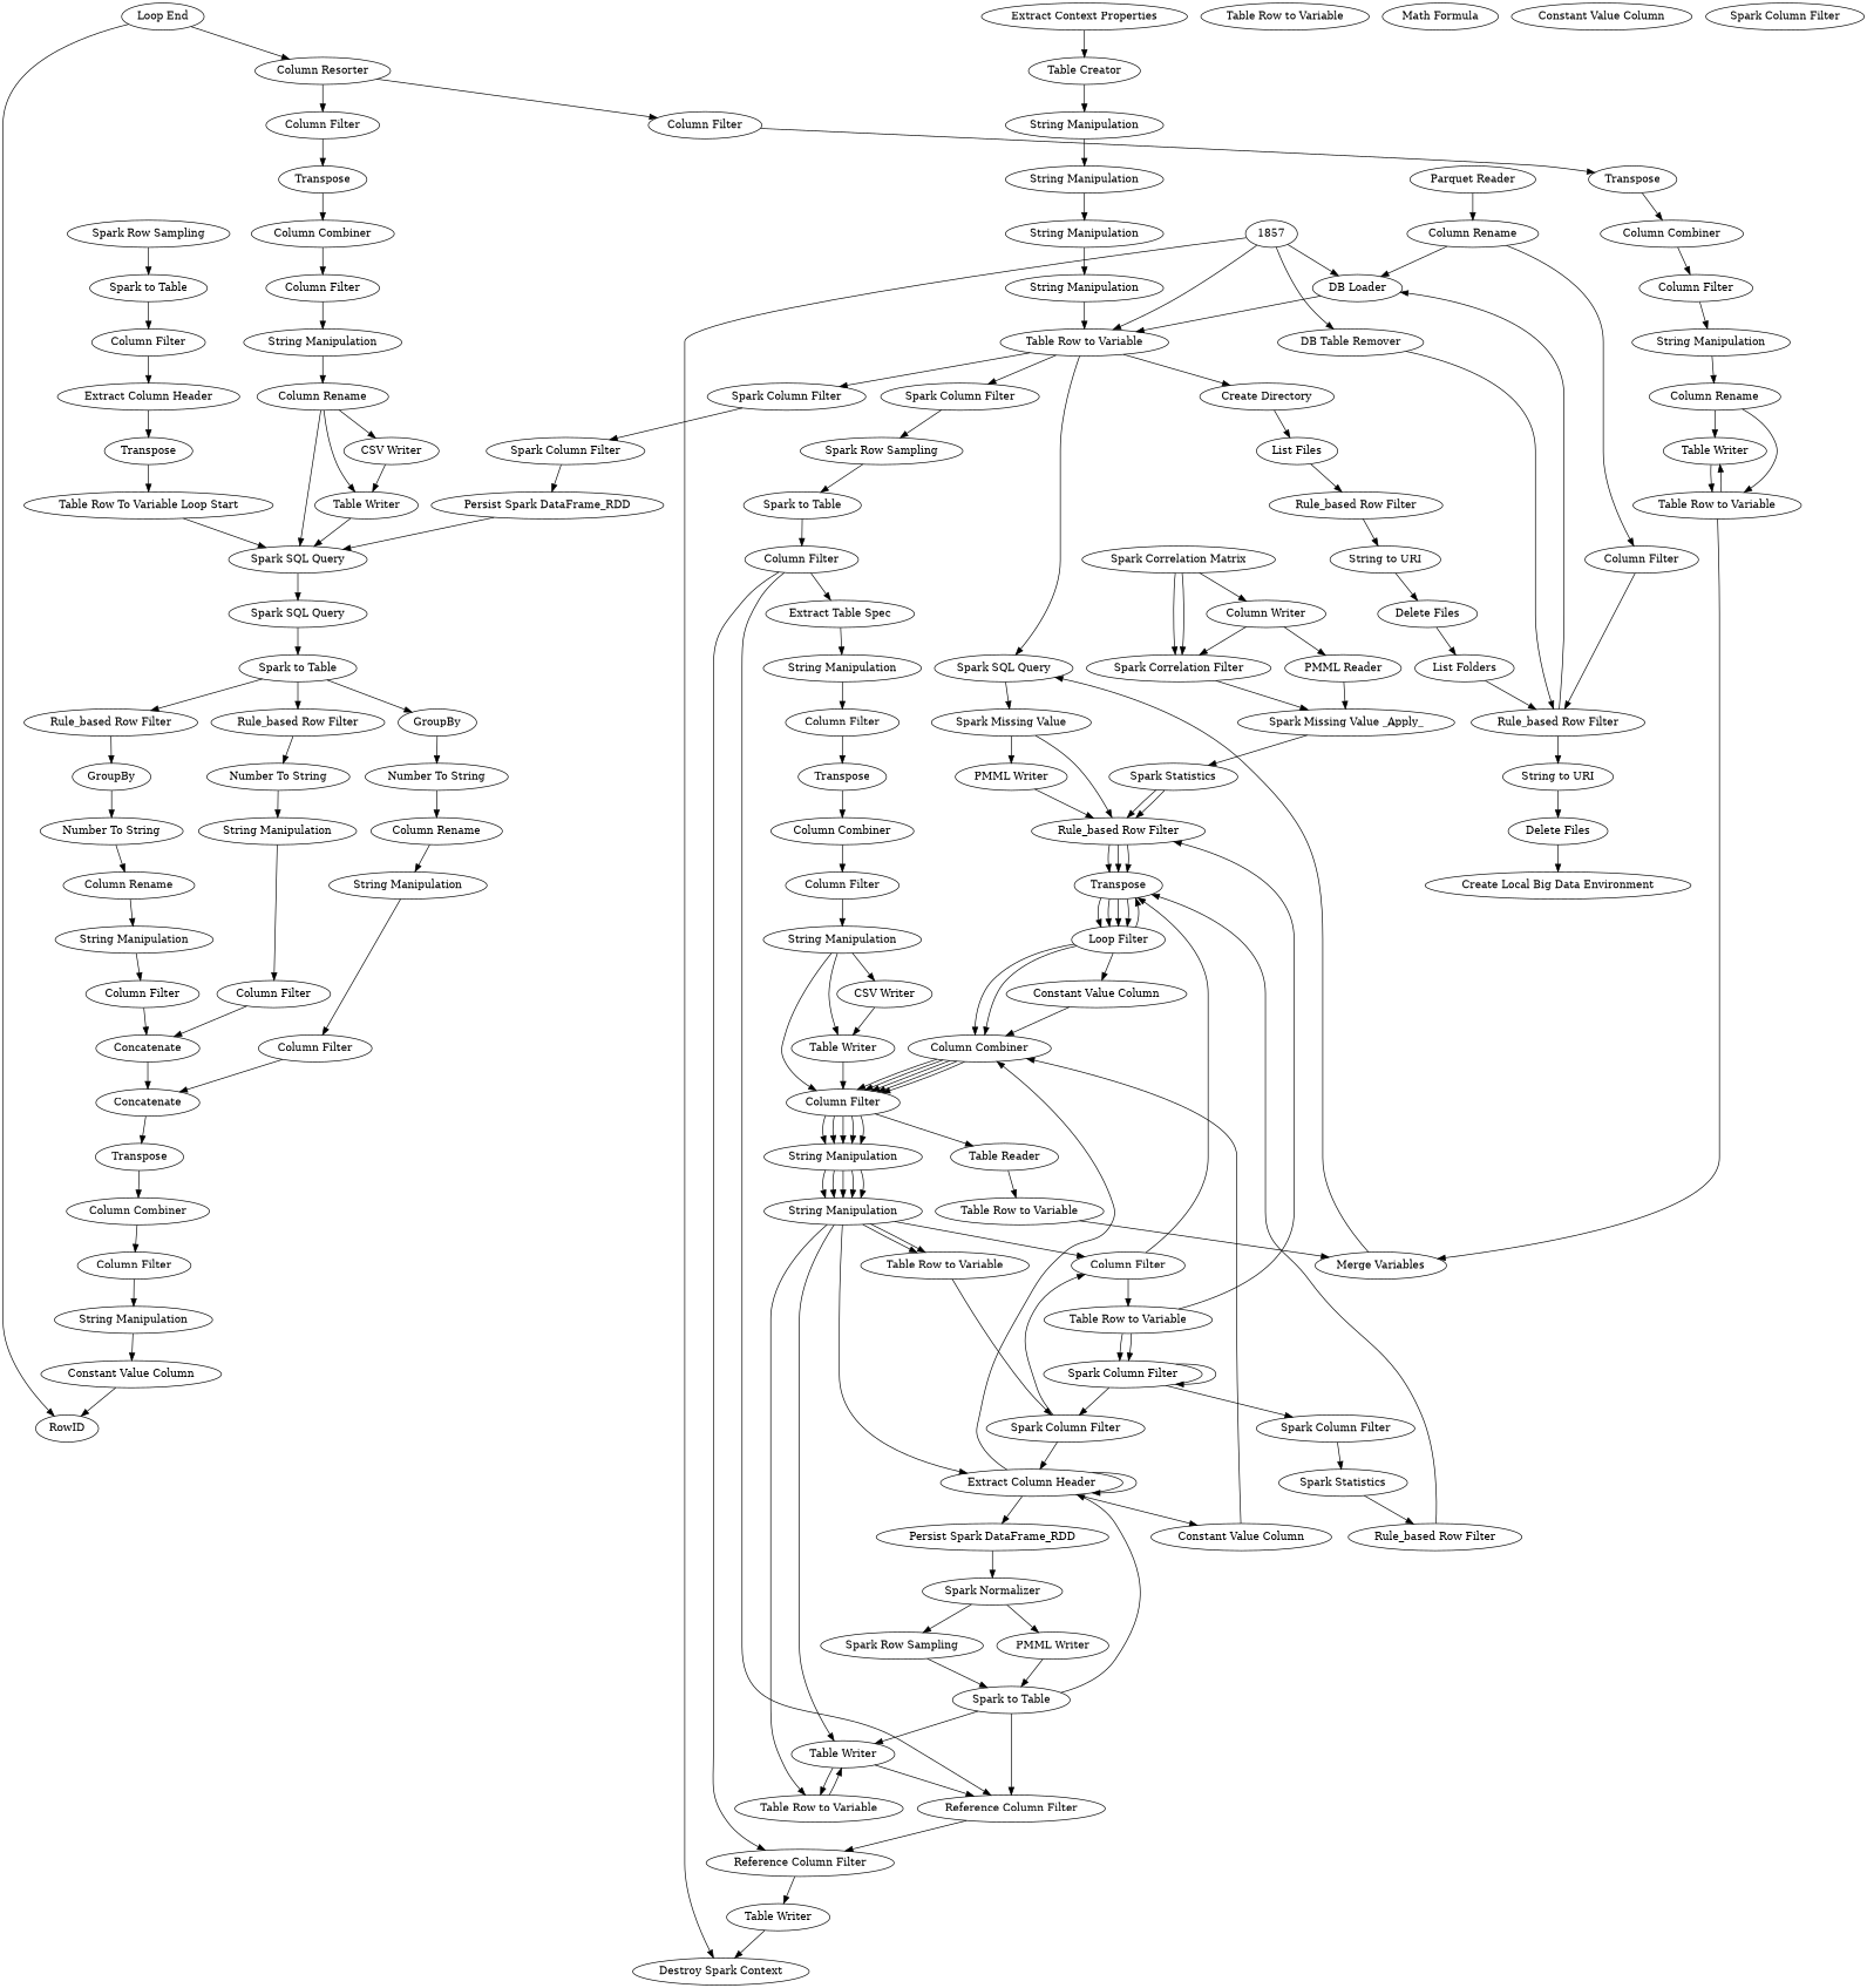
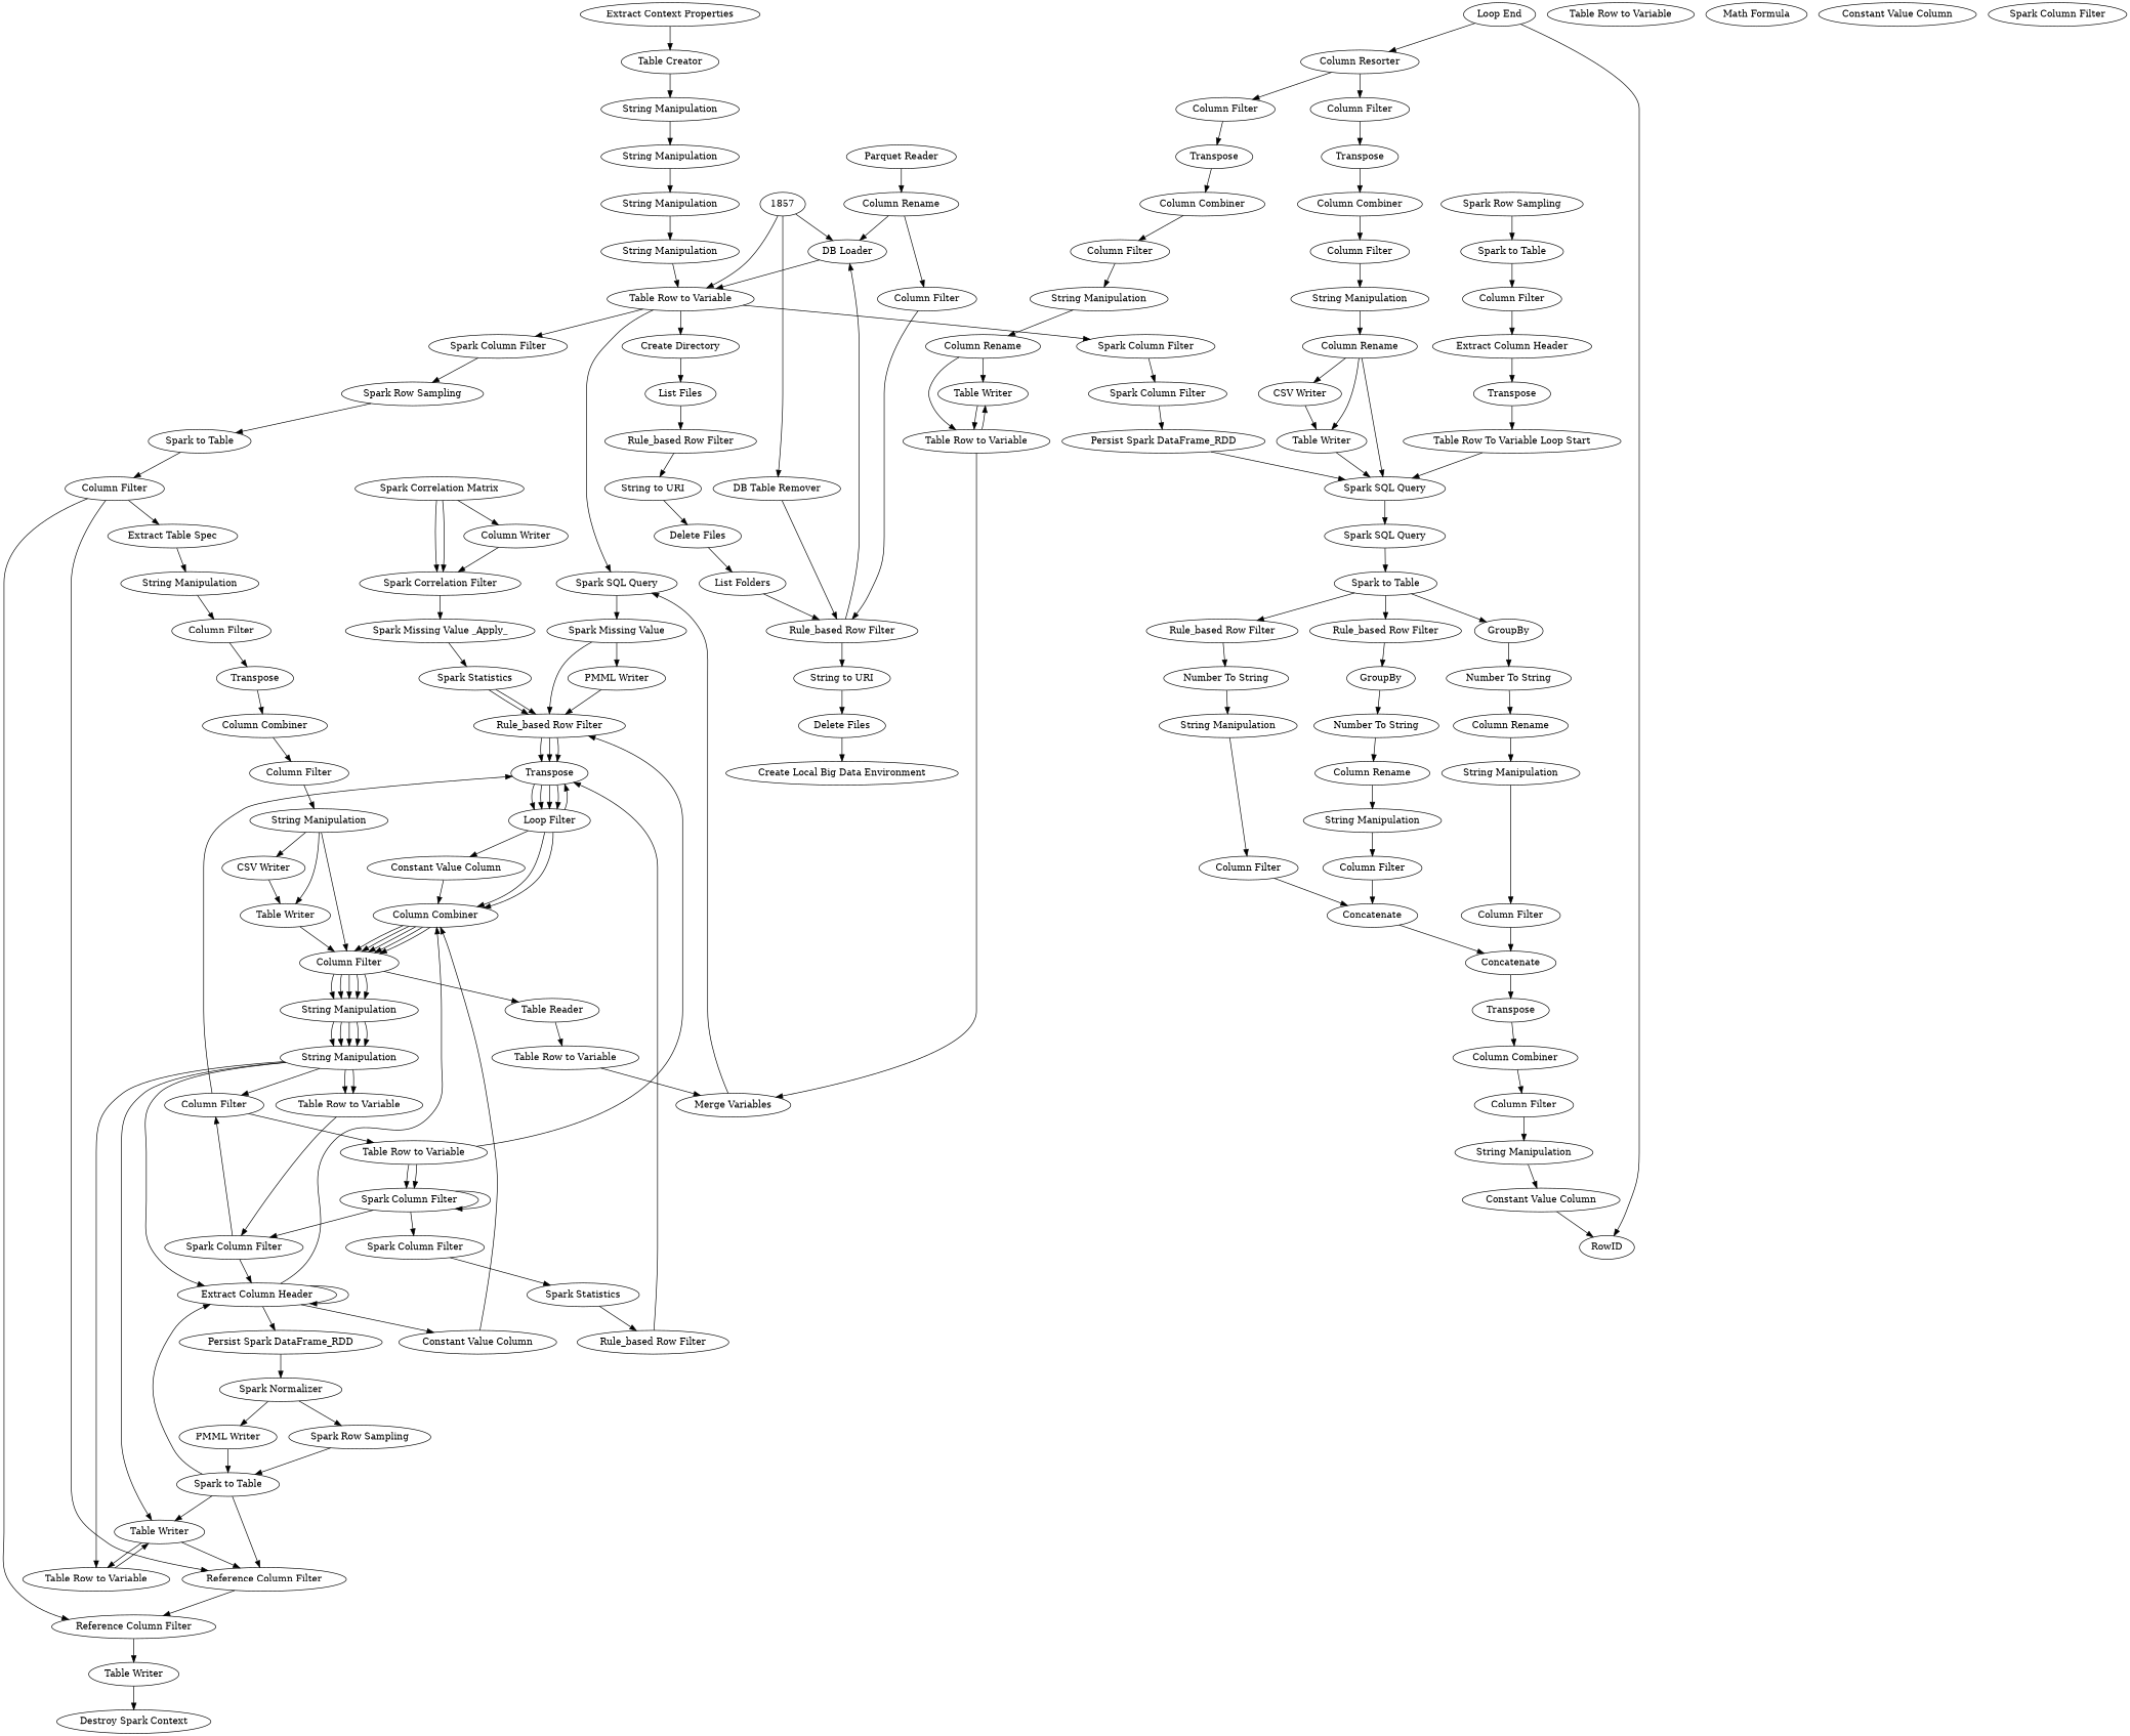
  digraph {
    fontname="DejaVu Serif"
    rankdir=TB
    node [fontname="DejaVu Serif"]
    edge [fontname="DejaVu Serif"]
    n1 [label="Parquet Reader"]
    n2 [label="Column Rename"]
    n3 [label="DB Loader"]
    n4 [label="Column Filter"]
    n5 [label="Spark Column Filter"]
    n6 [label="Spark Column Filter"]
    n7 [label="Persist Spark DataFrame_RDD"]
    n8 [label="Spark SQL Query"]
    n9 [label="Spark SQL Query"]
    n10 [label="Spark SQL Query"]
    n11 [label="Spark Missing Value"]
    n12 [label="Rule_based Row Filter"]
    n13 [label="PMML Writer"]
    n14 [label="Spark to Table"]
    n15 [label="Spark Row Sampling"]
    n16 [label="Spark to Table"]
    n17 [label="Column Filter"]
    n18 [label="Extract Column Header"]
    n19 [label=Transpose]
    n20 [label="Table Row To Variable Loop Start"]
    n21 [label="Rule_based Row Filter"]
    n22 [label="Rule_based Row Filter"]
    n23 [label=GroupBy]
    n24 [label=GroupBy]
    n25 [label="Number To String"]
    n26 [label="Number To String"]
    n27 [label="String Manipulation"]
    n28 [label="Column Filter"]
    n29 [label=Concatenate]
    n30 [label="Number To String"]
    n31 [label="Column Rename"]
    n32 [label="String Manipulation"]
    n33 [label="Column Filter"]
    n34 [label=Concatenate]
    n35 [label=Transpose]
    n36 [label="Column Rename"]
    n37 [label="String Manipulation"]
    n38 [label="Column Filter"]
    n39 [label="Column Combiner"]
    n40 [label="Column Filter"]
    n41 [label="String Manipulation"]
    n42 [label="Constant Value Column"]
    n43 [label=RowID]
    n44 [label="Loop End"]
    n45 [label="Column Resorter"]
    n46 [label="Column Filter"]
    n47 [label="Column Filter"]
    n48 [label=Transpose]
    n49 [label=Transpose]
    n50 [label="Column Combiner"]
    n51 [label="Column Filter"]
    n52 [label="String Manipulation"]
    n53 [label="Column Rename"]
    n54 [label="CSV Writer"]
    n55 [label="Table Writer"]
    n56 [label="Column Combiner"]
    n57 [label="Column Filter"]
    n58 [label="String Manipulation"]
    n59 [label="Column Rename"]
    n60 [label="Table Writer"]
    n61 [label="Table Row to Variable"]
    n62 [label="Merge Variables"]
    n63 [label="Table Row to Variable"]
    n64 [label="Spark Row Sampling"]
    n65 [label="Spark to Table"]
    n66 [label="Column Filter"]
    n67 [label="Extract Table Spec"]
    n68 [label="Reference Column Filter"]
    n69 [label="Reference Column Filter"]
    n70 [label="Column Combiner"]
    n71 [label="Column Filter"]
    n72 [label="String Manipulation"]
    n73 [label="CSV Writer"]
    n74 [label="Table Writer"]
    n75 [label="Column Filter"]
    n76 [label=Transpose]
    n77 [label="String Manipulation"]
    n78 [label="Column Filter"]
    n79 [label="String Manipulation"]
    n80 [label="Table Reader"]
    n81 [label="String Manipulation"]
    n82 [label="Table Row to Variable"]
    n83 [label="Column Filter"]
    n84 [label=Transpose]
    n85 [label="Table Row to Variable"]
    n86 [label="Loop Filter"]
    n87 [label="Spark Column Filter"]
    n88 [label="Table Writer"]
    n89 [label="Table Row to Variable"]
    n90 [label="Extract Column Header"]
    n91 [label="Table Row to Variable"]
    n92 [label="Column Combiner"]
    n93 [label="Constant Value Column"]
    n94 [label="Persist Spark DataFrame_RDD"]
    n95 [label="Constant Value Column"]
    n96 [label="Spark Column Filter"]
    n97 [label="Math Formula"]
    n98 [label="Constant Value Column"]
    n99 [label="Spark Normalizer"]
    n100 [label="Spark Statistics"]
    n101 [label="Spark Column Filter"]
    n102 [label="Spark Statistics"]
    n103 [label="Table Writer"]
    n104 [label="Spark Row Sampling"]
    n105 [label="Spark to Table"]
    n106 [label="PMML Writer"]
    n107 [label="Spark Column Filter"]
    n108 [label="Destroy Spark Context"]
    n109 [label="Rule_based Row Filter"]
    n110 [label="String to URI"]
    n111 [label="Delete Files"]
    n112 [label="Table Row to Variable"]
    n113 [label="Create Directory"]
    n114 [label="List Files"]
    n115 [label="Rule_based Row Filter"]
    n116 [label="String to URI"]
    n117 [label="Delete Files"]
    n118 [label="List Folders"]
    n119 [label="Extract Context Properties"]
    n120 [label="Table Creator"]
    n121 [label="String Manipulation"]
    n122 [label="String Manipulation"]
    n123 [label="String Manipulation"]
    n124 [label="String Manipulation"]
    n125 [label="Create Local Big Data Environment"]
    n126 [label="DB Table Remover"]
    n127 [label="Spark Correlation Filter"]
    n128 [label="Spark Missing Value _Apply_"]
    n129 [label="Spark Correlation Matrix"]
    n130 [label="Column Writer"]
-   n131 [label="PMML Reader"]
    n132 [label="Spark Column Filter"]
    n133 [label="Rule_based Row Filter"]
    1857
    n1 -> n2
    n2 -> n3
    n2 -> n4
    n3 -> n112
    n4 -> n109
    n5 -> n6
    n6 -> n7
    n7 -> n8
    n8 -> n9
    n9 -> n14
    n10 -> n11
    n11 -> n12
    n11 -> n13
    n12 -> n84
    n12 -> n84
    n12 -> n84
    n13 -> n12
    n14 -> n21
    n14 -> n22
    n14 -> n23
    n15 -> n16
    n16 -> n17
    n17 -> n18
    n18 -> n19
    n19 -> n20
    n20 -> n8
    n21 -> n24
    n22 -> n25
    n23 -> n26
    n24 -> n30
    n25 -> n27
    n26 -> n36
    n27 -> n28
    n28 -> n29
    n29 -> n34
    n30 -> n31
    n31 -> n32
    n32 -> n33
    n33 -> n29
    n34 -> n35
    n35 -> n39
    n36 -> n37
    n37 -> n38
    n38 -> n34
    n39 -> n40
    n40 -> n41
    n41 -> n42
    n42 -> n43
    n44 -> n43
    n44 -> n45
    n45 -> n46
    n45 -> n47
    n46 -> n48
    n47 -> n49
    n48 -> n50
    n49 -> n56
    n50 -> n51
    n51 -> n52
    n52 -> n53
    n53 -> n8
    n53 -> n54
    n53 -> n55
    n54 -> n55
    n55 -> n8
    n56 -> n57
    n57 -> n58
    n58 -> n59
    n59 -> n60
    n59 -> n61
    n60 -> n61
    n61 -> n60
    n61 -> n62
    n62 -> n10
    n64 -> n65
    n65 -> n66
    n66 -> n67
    n66 -> n68
    n66 -> n69
    n67 -> n77
    n68 -> n69
    n69 -> n103
    n70 -> n71
    n71 -> n72
    n72 -> n73
    n72 -> n74
    n72 -> n75
    n73 -> n74
    n74 -> n75
    n75 -> n79
    n75 -> n79
    n75 -> n79
    n75 -> n79
    n75 -> n79
    n75 -> n80
    n76 -> n70
    n77 -> n78
    n78 -> n76
    n79 -> n81
    n79 -> n81
    n79 -> n81
    n79 -> n81
    n79 -> n81
    n80 -> n82
    n81 -> n83
    n81 -> n88
    n81 -> n89
    n81 -> n90
    n81 -> n91
    n81 -> n91
    n82 -> n62
    n83 -> n84
    n83 -> n85
    n84 -> n86
    n84 -> n86
    n84 -> n86
    n84 -> n86
    n85 -> n12
    n85 -> n87
    n85 -> n87
    n86 -> n84
    n86 -> n92
    n86 -> n92
    n86 -> n93
    n87 -> n87
    n87 -> n96
    n87 -> n101
    n88 -> n68
    n88 -> n89
    n89 -> n88
    n90 -> n90
    n90 -> n92
    n90 -> n94
    n90 -> n95
    n91 -> n96
    n92 -> n75
    n92 -> n75
    n92 -> n75
    n92 -> n75
    n92 -> n75
    n93 -> n92
    n94 -> n99
    n95 -> n92
    n96 -> n83
    n96 -> n90
    n99 -> n104
    n99 -> n106
    n100 -> n12
    n100 -> n12
    n101 -> n102
    n102 -> n133
    n103 -> n108
    n104 -> n105
    n105 -> n68
    n105 -> n88
    n105 -> n90
    n106 -> n105
    n107 -> n64
    n109 -> n3
    n109 -> n110
    n110 -> n111
    n111 -> n125
    n112 -> n5
    n112 -> n10
    n112 -> n107
    n112 -> n113
    n113 -> n114
    n114 -> n115
    n115 -> n116
    n116 -> n117
    n117 -> n118
    n118 -> n109
    n119 -> n120
    n120 -> n121
    n121 -> n122
    n122 -> n123
    n123 -> n124
    n124 -> n112
    n126 -> n109
    n127 -> n128
    n128 -> n100
    n129 -> n127
    n129 -> n127
    n129 -> n130
    n130 -> n127
-   n130 -> n131
-   n131 -> n128
    n133 -> n84
    1857 -> n3
-   1857 -> n108
    1857 -> n112
    1857 -> n126
  }
